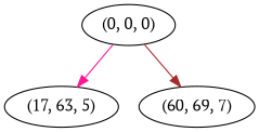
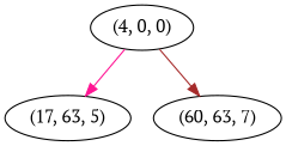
  digraph {
    fontname="PT Serif"
    node [fontname="PT Serif"]
    edge [fontname="PT Serif"]
    n1 [label="(17, 63, 5)"]
-   "(0, 0, 0)"
-   "(60, 69, 7)"
+   "(0, 0, 0)" [label="(4, 0, 0)"]
+   "(60, 69, 7)" [label="(60, 63, 7)"]
    "(0, 0, 0)" -> n1 [color=deeppink]
    "(0, 0, 0)" -> "(60, 69, 7)" [color=brown]
  }
